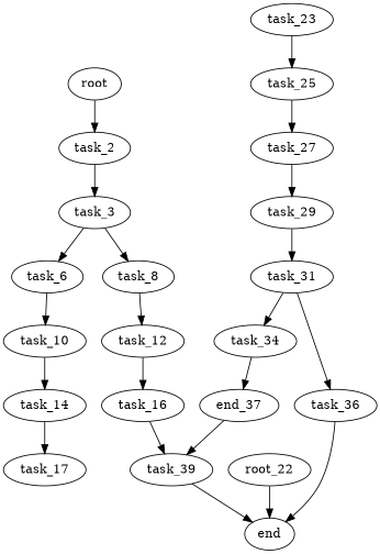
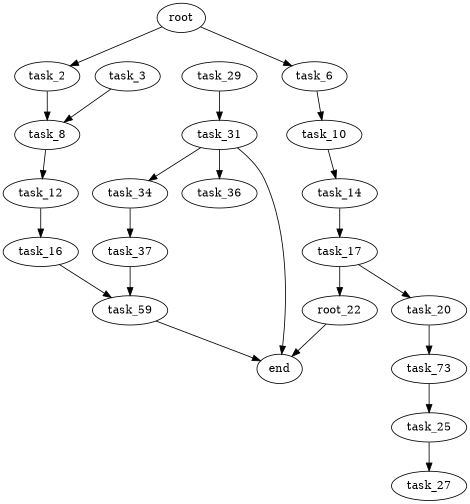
  digraph {
    n1 [label=task_2]
    root
    task_3
    task_6
    task_8
    task_10
    task_12
    task_14
    task_16
    task_17
-   task_39
+   task_39 [label=task_59]
+   task_20
    n13 [label=root_22]
-   task_23
+   task_23 [label=task_73]
    end
    task_25
    task_27
    task_29
    task_31
    task_34
    task_36
-   task_37 [label=end_37]
-   n1 -> task_3
+   task_37
+   n1 -> task_8
    root -> n1
-   task_3 -> task_6
+   root -> task_6
    task_3 -> task_8
    task_6 -> task_10
    task_8 -> task_12
    task_10 -> task_14
    task_12 -> task_16
    task_14 -> task_17
    task_16 -> task_39
+   task_17 -> task_20
+   task_17 -> n13
    task_39 -> end
+   task_20 -> task_23
    n13 -> end
    task_23 -> task_25
    task_25 -> task_27
-   task_27 -> task_29
    task_29 -> task_31
    task_31 -> task_34
    task_31 -> task_36
    task_34 -> task_37
-   task_36 -> end
+   task_31 -> end
    task_37 -> task_39
  }
